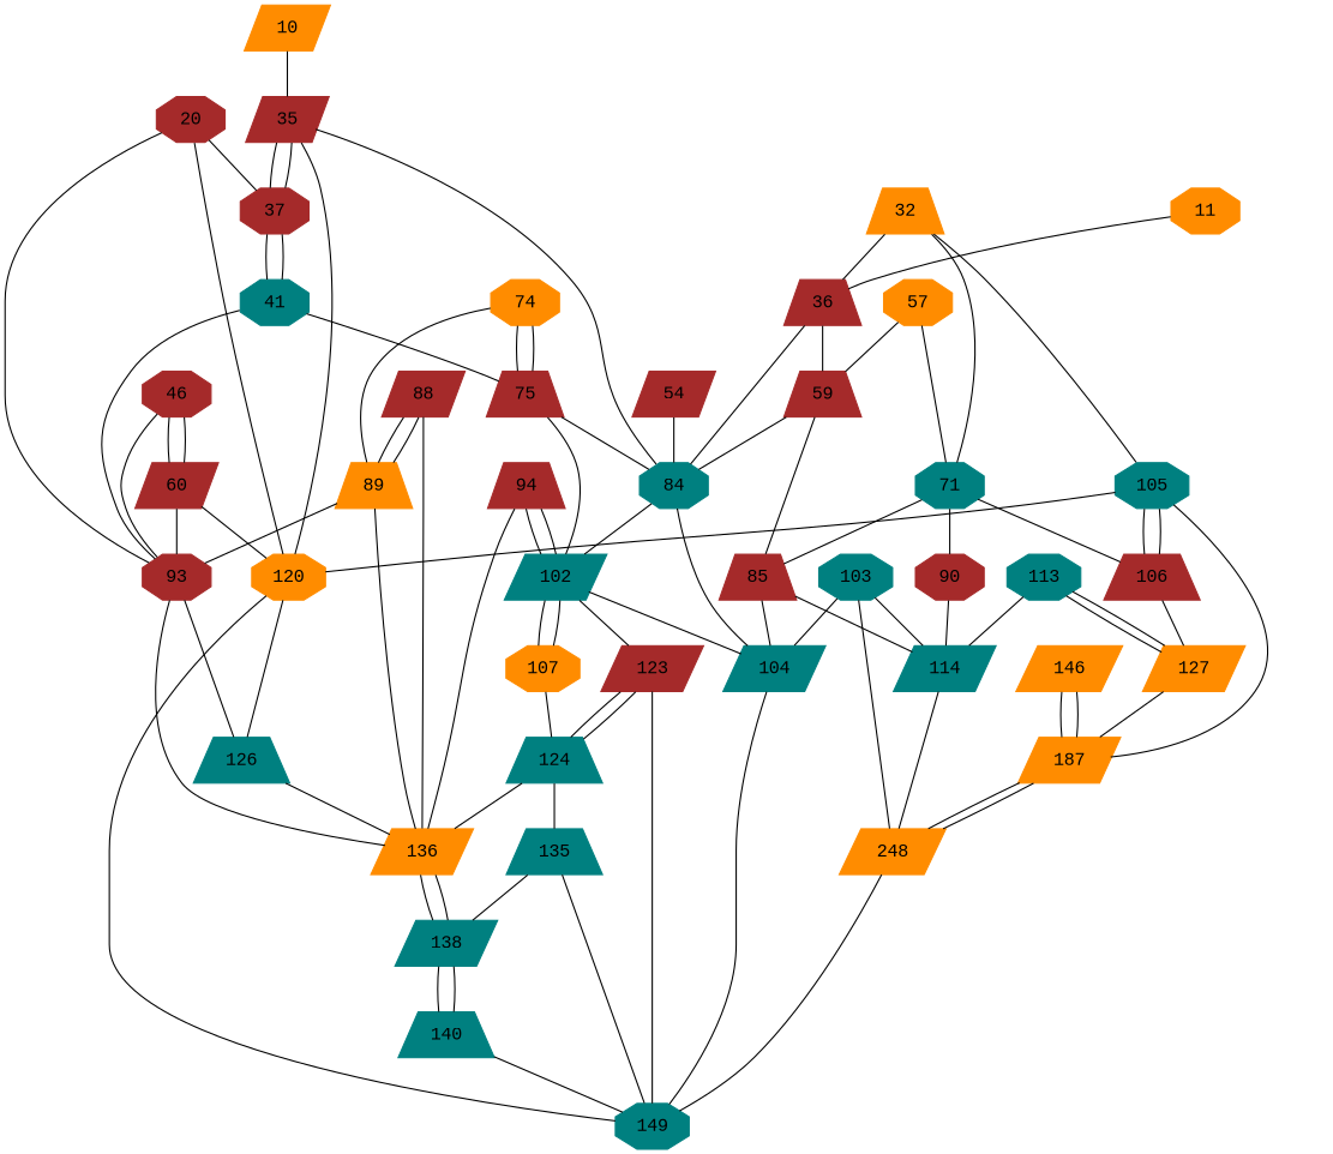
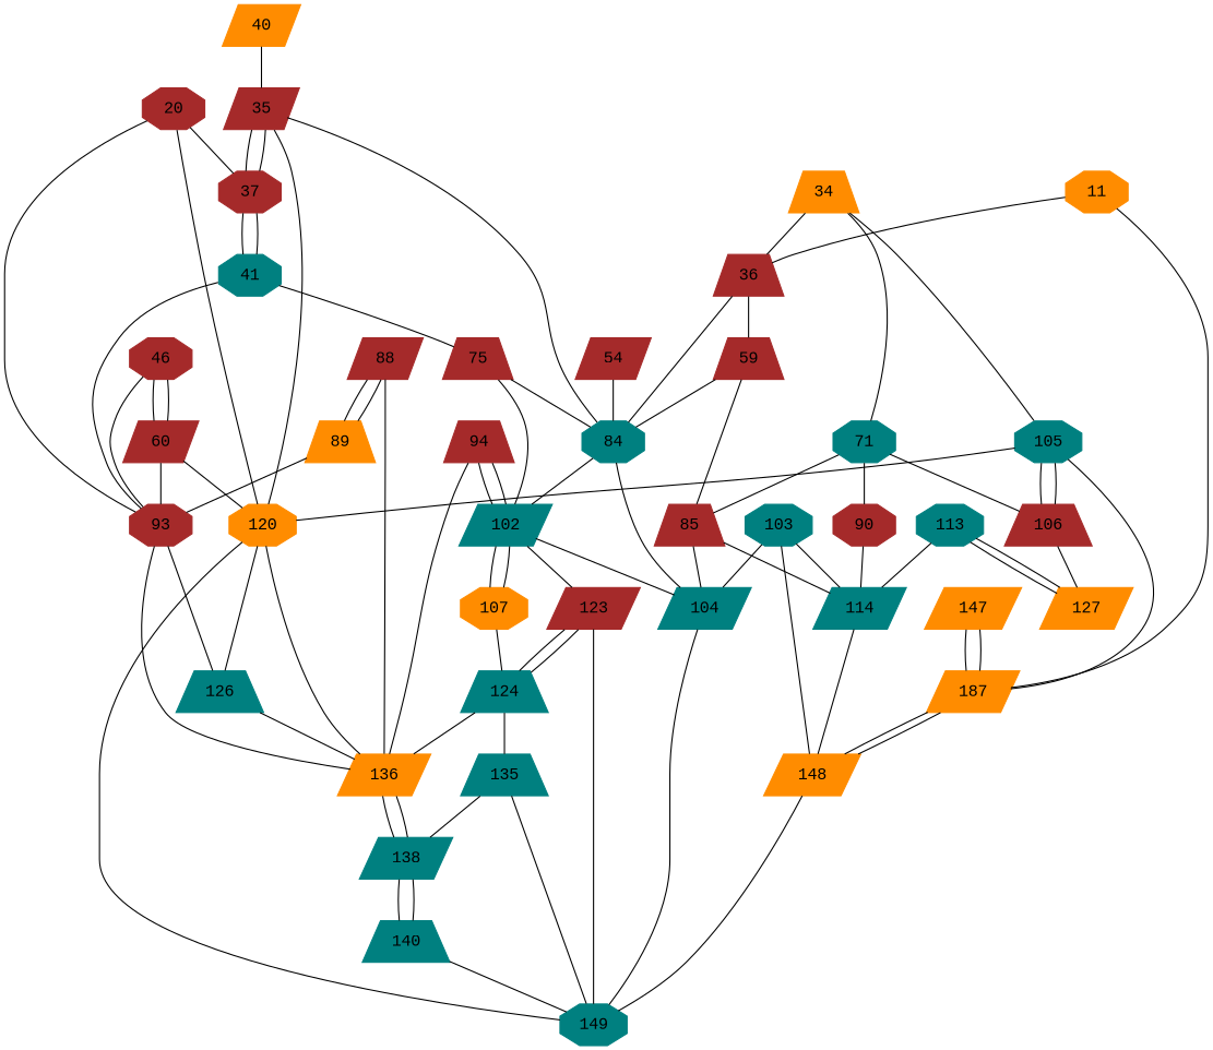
  graph {
    fontname="Liberation Mono"
    node [color=brown fontname="Liberation Mono" shape=octagon style=filled]
    edge [fontname="Liberation Mono"]
-   10 [color=darkorange shape=parallelogram super="+6"]
+   10 [color=darkorange shape=parallelogram super="+6" label=40]
    35 [shape=parallelogram super="+27+8"]
    11 [color=darkorange]
    36 [shape=trapezium super="+23+25"]
-   32 [color=darkorange shape=trapezium super="+13+14"]
+   32 [color=darkorange shape=trapezium super="+13+14" label=34]
    71 [color=teal super="+66+68"]
    105 [color=teal super="+28+29"]
    120 [color=darkorange super="+4+15"]
    37 [super="+34+33"]
    84 [color=teal super="+55+76+63"]
    126 [color=teal shape=trapezium super="+119"]
    149 [color=teal super="+141+143+142"]
    59 [shape=trapezium super="+56+39+58+40+38"]
    20 [super="+19"]
    93 [super="+62+61+45+43+42"]
    41 [color=teal]
    136 [color=darkorange shape=parallelogram super="+117+109+95"]
    85 [shape=trapezium super="+80+81"]
    90 [super="+86"]
    106 [shape=trapezium super="+70+69"]
    n21 [color=darkorange label=187 shape=parallelogram super="+130+145"]
    102 [color=teal shape=parallelogram super="+78+79+98"]
    104 [color=teal shape=parallelogram super="+96+83"]
    75 [shape=trapezium super="+49+50"]
    46
    60 [shape=parallelogram super="+17+22"]
    54 [shape=parallelogram]
-   57 [color=darkorange super="+53"]
    114 [color=teal shape=parallelogram super="+108"]
    127 [color=darkorange shape=parallelogram super="+121"]
-   74 [color=darkorange]
    89 [color=darkorange shape=trapezium super="+65+64+73"]
    107 [color=darkorange]
    123 [shape=parallelogram super="+122"]
-   148 [color=darkorange shape=parallelogram super="+144+131" label=248]
+   148 [color=darkorange shape=parallelogram super="+144+131"]
    88 [shape=parallelogram]
    138 [color=teal shape=parallelogram super="+137"]
    94 [shape=trapezium]
    124 [color=teal shape=trapezium super="+110+111+115"]
    103 [color=teal super="+101"]
    135 [color=teal shape=trapezium super="+134"]
    113 [color=teal super="+112"]
    140 [color=teal shape=trapezium]
-   146 [color=darkorange shape=parallelogram]
+   146 [color=darkorange shape=parallelogram label=147]
    10 -- 35
    35 -- 120
    35 -- 37 [weight=3]
    35 -- 37
    35 -- 84
    11 -- 36
    36 -- 84
    36 -- 59 [weight=2]
    32 -- 36 [weight=2]
    32 -- 71
    32 -- 105
    71 -- 85
    71 -- 90 [weight=2]
    71 -- 106 [weight=2]
    105 -- 120 [weight=3]
    105 -- 106 [weight=3]
    105 -- 106
    105 -- n21
    120 -- 126
    120 -- 149
    37 -- 41
    37 -- 41
    84 -- 102
    84 -- 104
    126 -- 136 [weight=2]
    59 -- 84 [weight=2]
    59 -- 85 [weight=2]
    20 -- 120
    20 -- 37 [weight=2]
    20 -- 93
    93 -- 126
    93 -- 136
    41 -- 93
    41 -- 75
    136 -- 138
    136 -- 138
    85 -- 104
    85 -- 114
    90 -- 114 [weight=2]
    106 -- 127
    n21 -- 148 [weight=2]
    n21 -- 148
    102 -- 104
    102 -- 107 [weight=2]
    102 -- 107
    102 -- 123
    104 -- 149
    75 -- 84
    75 -- 102
    46 -- 93
    46 -- 60 [weight=2]
    46 -- 60
    60 -- 120 [weight=2]
    60 -- 93 [weight=2]
    54 -- 84 [weight=3]
-   57 -- 71 [weight=2]
-   57 -- 59 [weight=2]
    114 -- 148
-   127 -- n21
-   74 -- 75 [weight=2]
-   74 -- 75
-   74 -- 89
+   11 -- n21
    89 -- 93 [weight=3]
-   89 -- 136
+   120 -- 136
    107 -- 124
    123 -- 149 [weight=2]
    123 -- 124
    123 -- 124
    148 -- 149 [weight=3]
    88 -- 136
    88 -- 89 [weight=2]
    88 -- 89
    138 -- 140 [weight=2]
    138 -- 140
    94 -- 136
    94 -- 102 [weight=2]
    94 -- 102
    124 -- 136 [weight=2]
    124 -- 135 [weight=2]
    103 -- 104 [weight=2]
    103 -- 114
    103 -- 148
    135 -- 149
    135 -- 138
    113 -- 114 [weight=2]
    113 -- 127 [weight=2]
    113 -- 127
    140 -- 149
    146 -- n21 [weight=3]
    146 -- n21
  }
